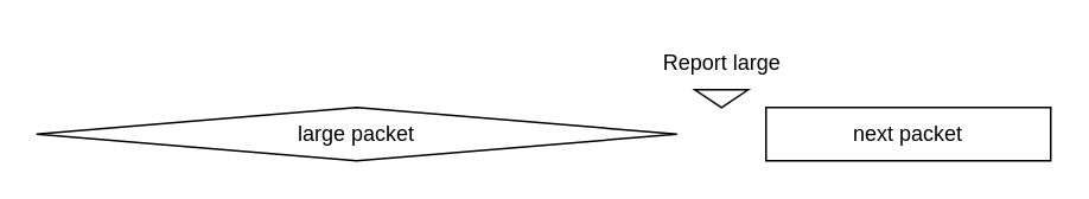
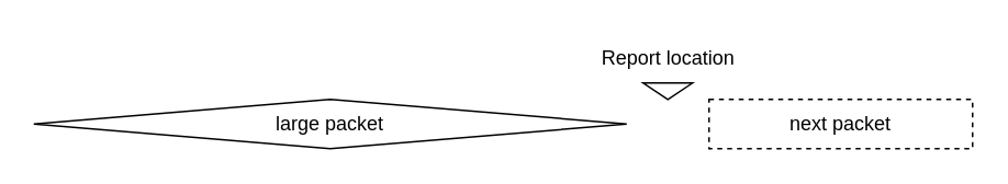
  <mxCell id="0" />
  <mxCell id="1" parent="0" />
  <mxCell id="2" value="large packet" style="rhombus;whiteSpace=wrap;html=1;" parent="1" vertex="1"><mxGeometry x="20" y="60" width="360" height="30" as="geometry" /></mxCell>
- <mxCell id="3" value="next packet" style="rounded=0;whiteSpace=wrap;html=1;" parent="1" vertex="1"><mxGeometry x="430" y="60" width="160" height="30" as="geometry" /></mxCell>
+ <mxCell id="3" value="next packet" style="rounded=0;whiteSpace=wrap;html=1;dashed=1;" parent="1" vertex="1"><mxGeometry x="430" y="60" width="160" height="30" as="geometry" /></mxCell>
  <mxCell id="4" value="" style="triangle;whiteSpace=wrap;html=1;rotation=90;" parent="1" vertex="1"><mxGeometry x="400" y="40" width="10" height="30" as="geometry" /></mxCell>
- <mxCell id="5" value="Report large" style="text;html=1;strokeColor=none;fillColor=none;align=center;verticalAlign=middle;whiteSpace=wrap;rounded=0;" parent="1" vertex="1"><mxGeometry x="352.5" y="20" width="105" height="30" as="geometry" /></mxCell>
+ <mxCell id="5" value="Report location" style="text;html=1;strokeColor=none;fillColor=none;align=center;verticalAlign=middle;whiteSpace=wrap;rounded=0;" parent="1" vertex="1"><mxGeometry x="352.5" y="20" width="105" height="30" as="geometry" /></mxCell>
